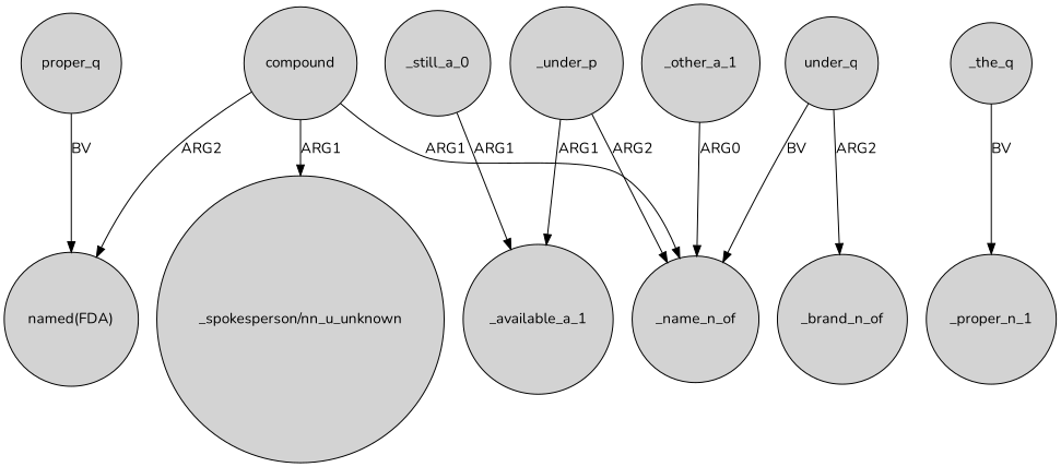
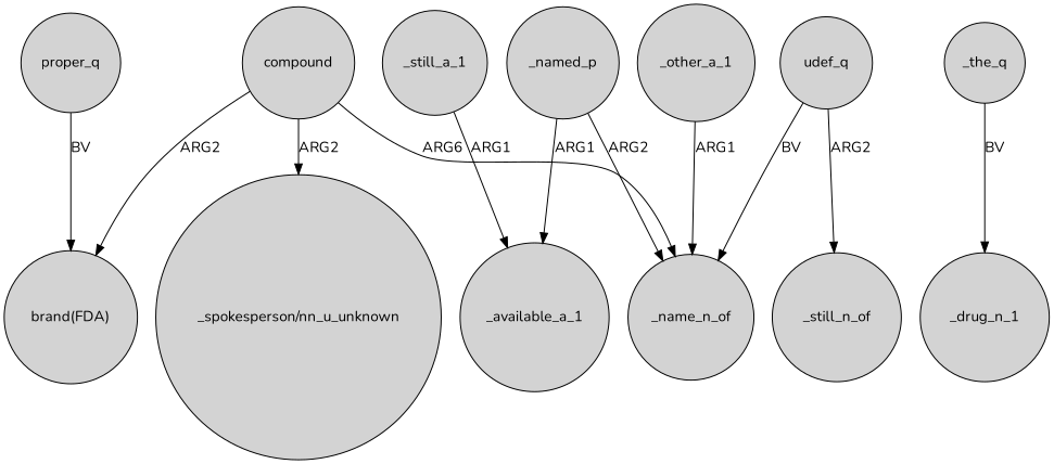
  digraph {
    fontname=Nunito
    node [fontname=Nunito shape=circle style=filled]
    edge [fontname=Nunito]
    compound
    _name_n_of
    "_spokesperson/nn_u_unknown"
-   "named(FDA)"
-   _still_a_1 [label=_still_a_0]
+   "named(FDA)" [label="brand(FDA)"]
+   _still_a_1
    _available_a_1
    _the_q
-   _drug_n_1 [label=_proper_n_1]
-   _under_p
+   _drug_n_1
+   _under_p [label=_named_p]
    proper_q
    _other_a_1
-   udef_q [label=under_q]
-   _brand_n_of
-   compound -> _name_n_of [label=ARG1]
-   compound -> "_spokesperson/nn_u_unknown" [label=ARG1]
+   udef_q
+   _brand_n_of [label=_still_n_of]
+   compound -> _name_n_of [label=ARG6]
+   compound -> "_spokesperson/nn_u_unknown" [label=ARG2]
    compound -> "named(FDA)" [label=ARG2]
    _still_a_1 -> _available_a_1 [label=ARG1]
    _the_q -> _drug_n_1 [label=BV]
    _under_p -> _name_n_of [label=ARG2]
    _under_p -> _available_a_1 [label=ARG1]
    proper_q -> "named(FDA)" [label=BV]
-   _other_a_1 -> _name_n_of [label=ARG0]
+   _other_a_1 -> _name_n_of [label=ARG1]
    udef_q -> _name_n_of [label=BV]
    udef_q -> _brand_n_of [label=ARG2]
  }
